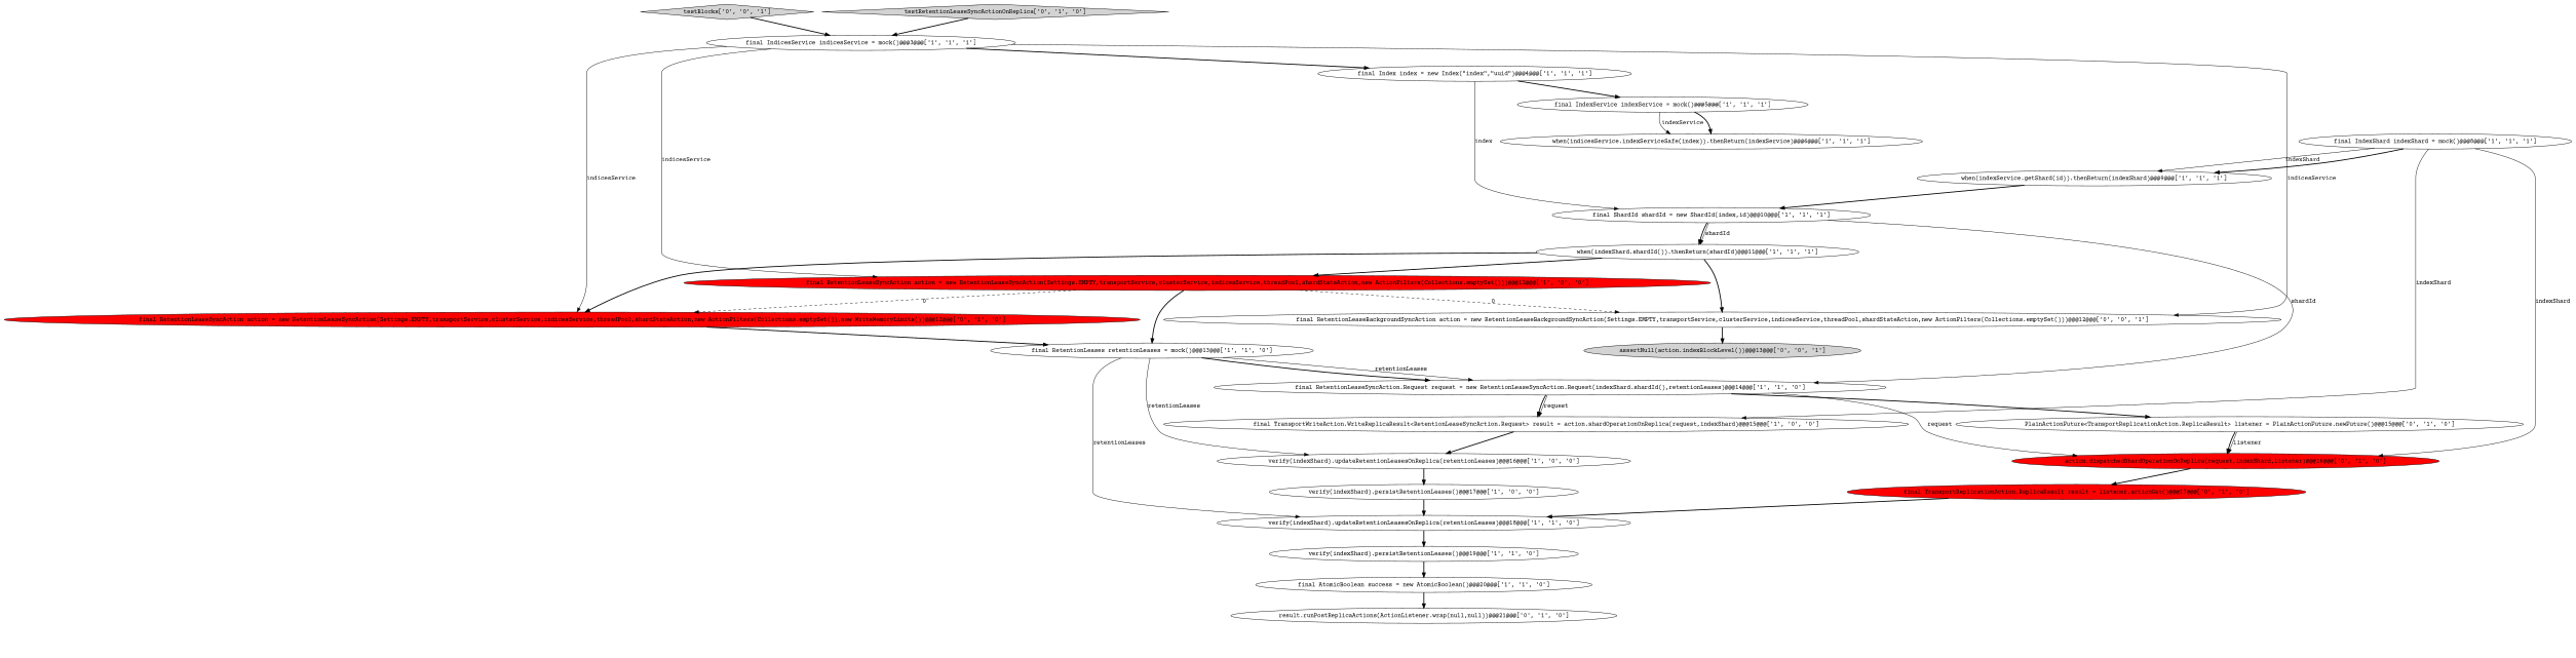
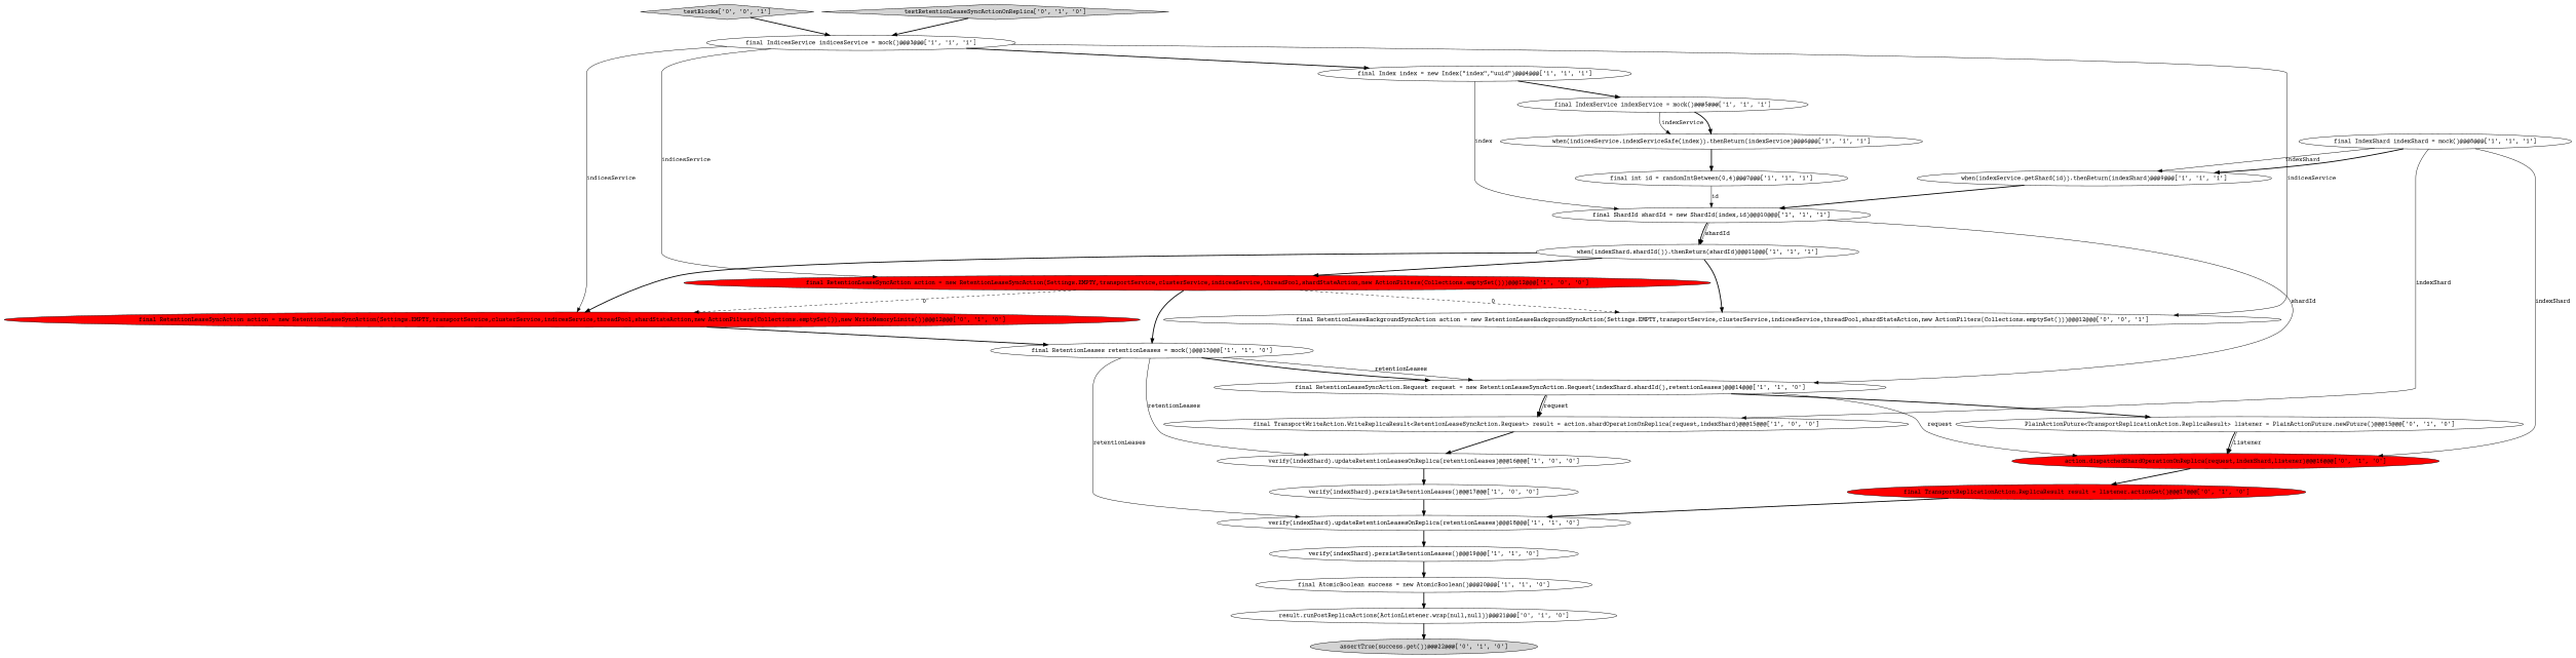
  digraph {
    fontname="Courier Prime"
    node [fillcolor=white fontname="Courier Prime" shape=ellipse style=filled]
    edge [fontname="Courier Prime" style=bold]
-   n1 [fillcolor=lightgray label="assertNull(action.indexBlockLevel())@@@13@@@['0', '0', '1']"]
    n2 [fillcolor=lightgray label="testBlocks['0', '0', '1']" shape=diamond]
    n3 [label="final IndicesService indicesService = mock()@@@3@@@['1', '1', '1']"]
    n4 [fillcolor=red label="final RetentionLeaseSyncAction action = new RetentionLeaseSyncAction(Settings.EMPTY,transportService,clusterService,indicesService,threadPool,shardStateAction,new ActionFilters(Collections.emptySet()),new WriteMemoryLimits())@@@12@@@['0', '1', '0']"]
    n5 [label="final Index index = new Index(\"index\",\"uuid\")@@@4@@@['1', '1', '1']"]
    n6 [fillcolor=red label="final RetentionLeaseSyncAction action = new RetentionLeaseSyncAction(Settings.EMPTY,transportService,clusterService,indicesService,threadPool,shardStateAction,new ActionFilters(Collections.emptySet()))@@@12@@@['1', '0', '0']"]
    n7 [label="final RetentionLeaseBackgroundSyncAction action = new RetentionLeaseBackgroundSyncAction(Settings.EMPTY,transportService,clusterService,indicesService,threadPool,shardStateAction,new ActionFilters(Collections.emptySet()))@@@12@@@['0', '0', '1']"]
    n8 [label="verify(indexShard).updateRetentionLeasesOnReplica(retentionLeases)@@@16@@@['1', '0', '0']"]
    n9 [label="verify(indexShard).persistRetentionLeases()@@@17@@@['1', '0', '0']"]
    n10 [label="verify(indexShard).updateRetentionLeasesOnReplica(retentionLeases)@@@18@@@['1', '1', '0']"]
    n11 [label="verify(indexShard).persistRetentionLeases()@@@19@@@['1', '1', '0']"]
    n12 [label="final RetentionLeases retentionLeases = mock()@@@13@@@['1', '1', '0']"]
    n13 [label="final RetentionLeaseSyncAction.Request request = new RetentionLeaseSyncAction.Request(indexShard.shardId(),retentionLeases)@@@14@@@['1', '1', '0']"]
    n14 [label="final ShardId shardId = new ShardId(index,id)@@@10@@@['1', '1', '1']"]
    n15 [label="when(indexShard.shardId()).thenReturn(shardId)@@@11@@@['1', '1', '1']"]
    n16 [fillcolor=red label="action.dispatchedShardOperationOnReplica(request,indexShard,listener)@@@16@@@['0', '1', '0']"]
    n17 [label="PlainActionFuture<TransportReplicationAction.ReplicaResult> listener = PlainActionFuture.newFuture()@@@15@@@['0', '1', '0']"]
    n18 [label="final TransportWriteAction.WriteReplicaResult<RetentionLeaseSyncAction.Request> result = action.shardOperationOnReplica(request,indexShard)@@@15@@@['1', '0', '0']"]
    n19 [fillcolor=red label="final TransportReplicationAction.ReplicaResult result = listener.actionGet()@@@17@@@['0', '1', '0']"]
    n20 [label="final IndexService indexService = mock()@@@5@@@['1', '1', '1']"]
    n21 [label="when(indicesService.indexServiceSafe(index)).thenReturn(indexService)@@@6@@@['1', '1', '1']"]
    n22 [label="result.runPostReplicaActions(ActionListener.wrap(null,null))@@@21@@@['0', '1', '0']"]
+   n23 [fillcolor=lightgray label="assertTrue(success.get())@@@22@@@['0', '1', '0']"]
+   n24 [label="final int id = randomIntBetween(0,4)@@@7@@@['1', '1', '1']"]
    n25 [label="final AtomicBoolean success = new AtomicBoolean()@@@20@@@['1', '1', '0']"]
    n26 [label="final IndexShard indexShard = mock()@@@8@@@['1', '1', '1']"]
    n27 [label="when(indexService.getShard(id)).thenReturn(indexShard)@@@9@@@['1', '1', '1']"]
    n28 [fillcolor=lightgray label="testRetentionLeaseSyncActionOnReplica['0', '1', '0']" shape=diamond]
    n2 -> n3
    n3 -> n4 [label=indicesService style=solid]
    n3 -> n5
    n3 -> n6 [label=indicesService style=solid]
    n3 -> n7 [label=indicesService style=solid]
    n4 -> n12
    n5 -> n14 [label=index style=solid]
    n5 -> n20
    n6 -> n4 [label=0 style=dashed]
    n6 -> n7 [label=0 style=dashed]
    n6 -> n12
-   n7 -> n1
    n8 -> n9
    n9 -> n10
    n10 -> n11
    n11 -> n25
    n12 -> n8 [label=retentionLeases style=solid]
    n12 -> n10 [label=retentionLeases style=solid]
    n12 -> n13 [label=retentionLeases style=solid]
    n12 -> n13
    n13 -> n16 [label=request style=solid]
    n13 -> n17
    n13 -> n18 [label=request style=solid]
    n13 -> n18
    n14 -> n13 [label=shardId style=solid]
    n14 -> n15 [label=shardId style=solid]
    n14 -> n15
    n15 -> n4
    n15 -> n6
    n15 -> n7
    n16 -> n19
    n17 -> n16
    n17 -> n16 [label=listener style=solid]
    n18 -> n8
    n19 -> n10
    n20 -> n21
    n20 -> n21 [label=indexService style=solid]
+   n21 -> n24
+   n22 -> n23
+   n24 -> n14 [label=id style=solid]
    n25 -> n22
    n26 -> n16 [label=indexShard style=solid]
    n26 -> n18 [label=indexShard style=solid]
    n26 -> n27 [label=indexShard style=solid]
    n26 -> n27
    n27 -> n14
    n28 -> n3
  }
